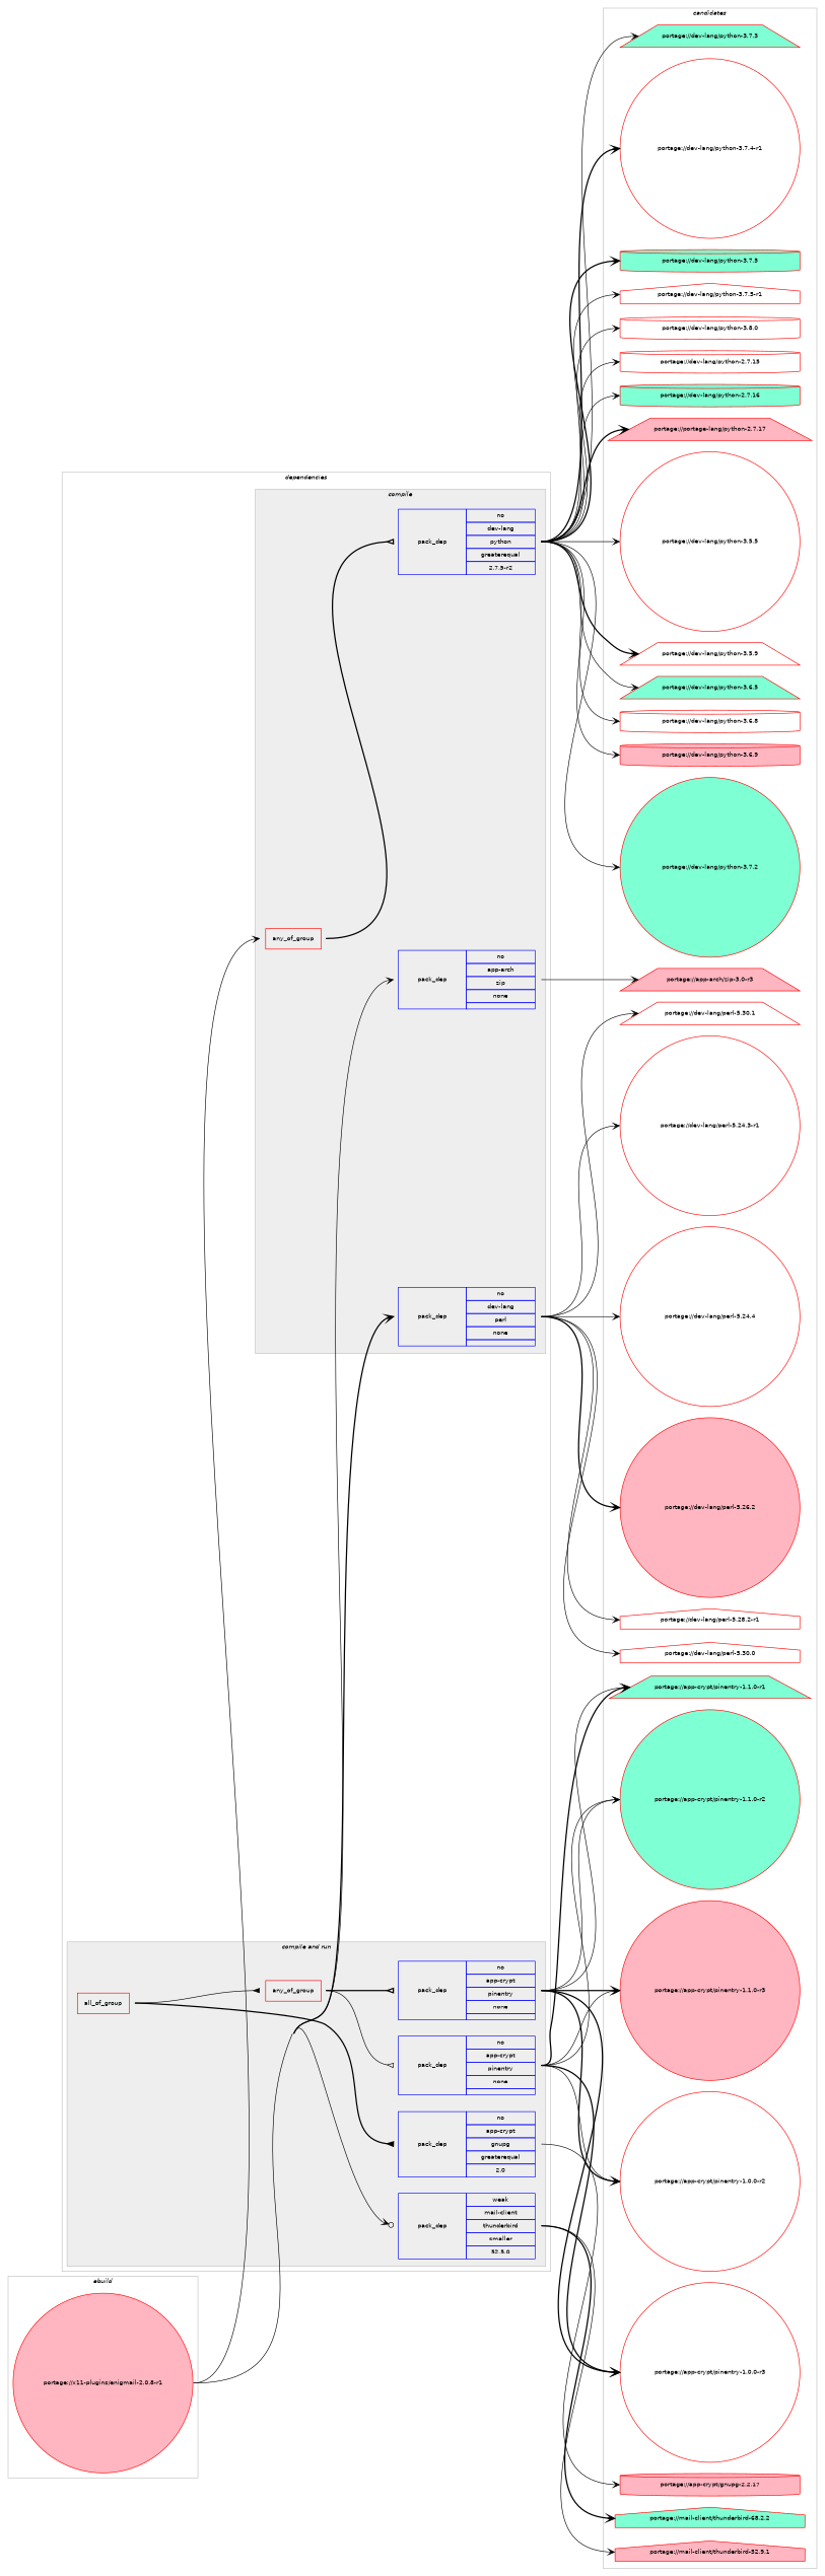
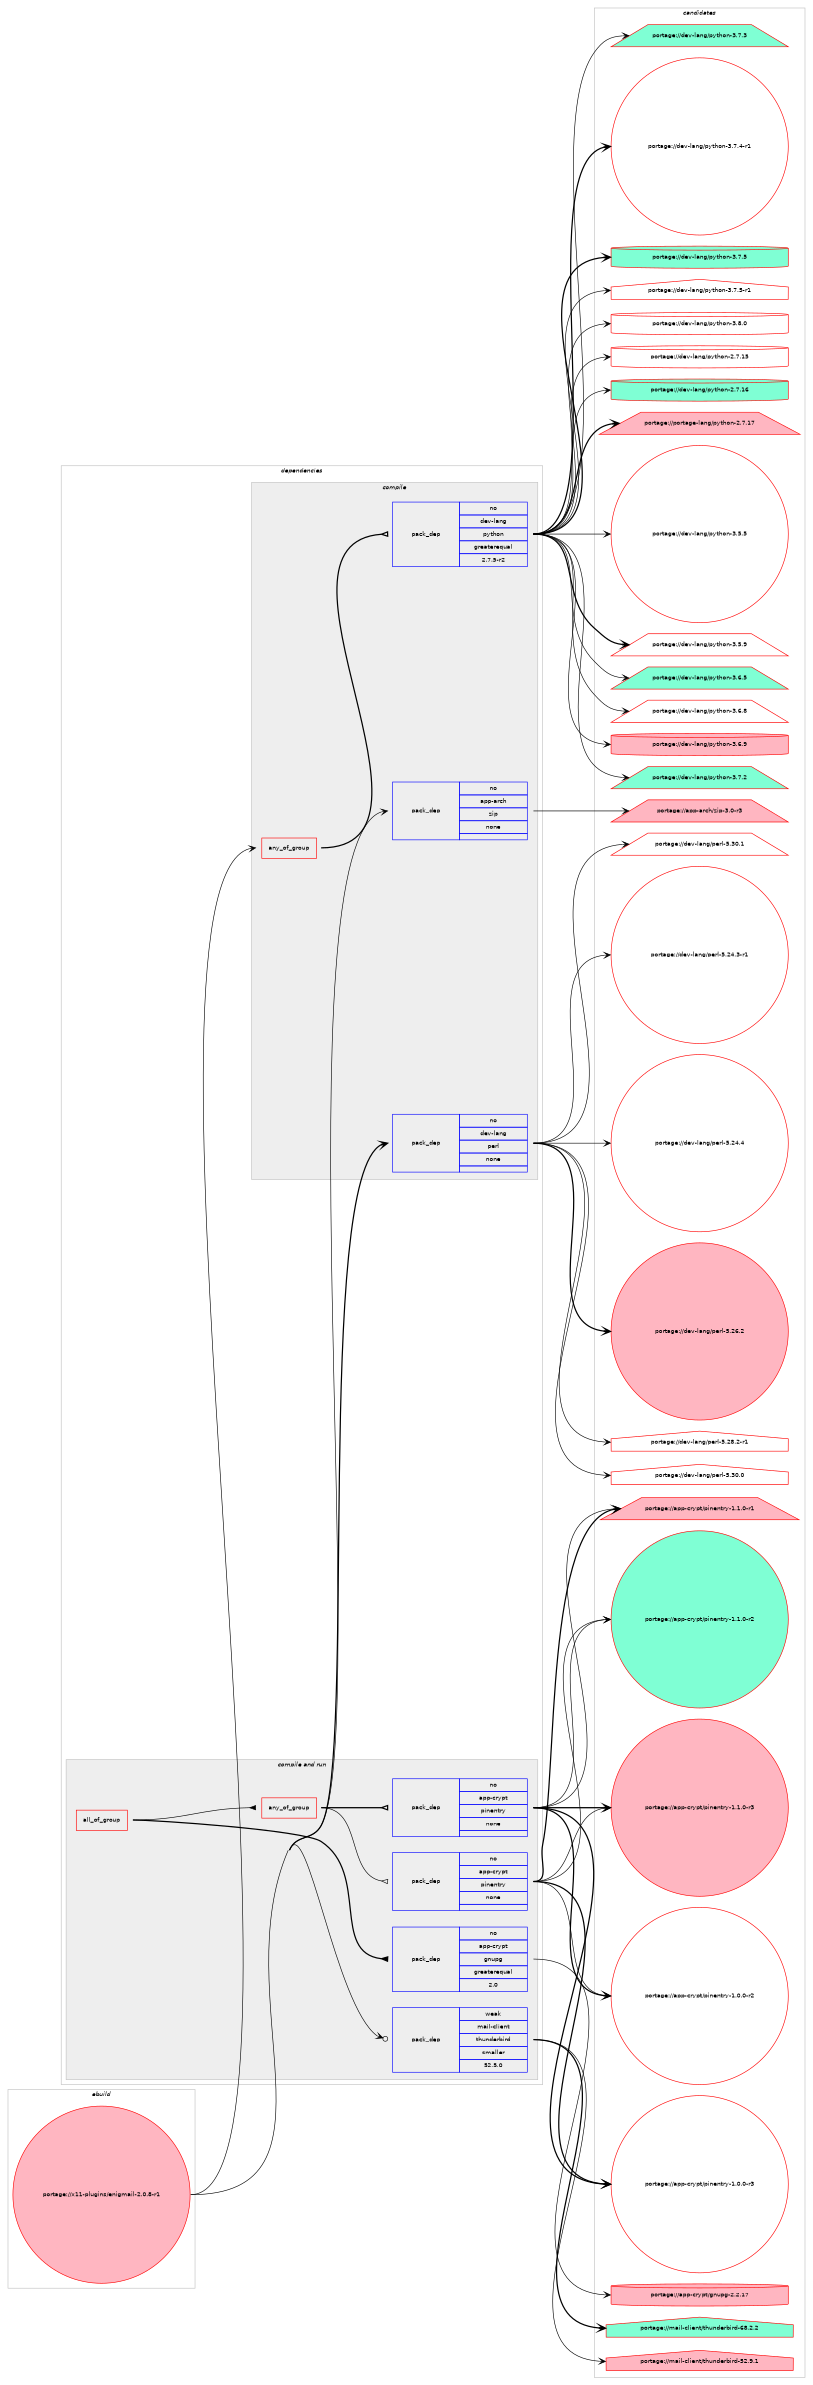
  digraph {
    compound=true
    concentrate=true
    fontname=Helvetica
    fontsize=10
    newrank=true
    rankdir=LR
    ranksep=1.5
    node [color=red fillcolor=white fontname=Helvetica fontsize=10 shape=circle style=filled]
    edge [arrowhead=vee headport=w style=solid tailport=e weight=100]
    n1 [fillcolor=lightpink label="portage://x11-plugins/enigmail-2.0.8-r1" width=4]
    n2 [color=blue label=<<TABLE BORDER="0" CELLBORDER="1" CELLSPACING="0" CELLPADDING="4" WIDTH="220"><TR><TD ROWSPAN="6" CELLPADDING="30">pack_dep</TD></TR><TR><TD WIDTH="110">no</TD></TR><TR><TD>dev-lang</TD></TR><TR><TD>python</TD></TR><TR><TD>greaterequal</TD></TR><TR><TD>2.7.5-r2</TD></TR></TABLE>> shape=none fillcolor="" style=""]
    n3 [label=<<TABLE BORDER="0" CELLBORDER="1" CELLSPACING="0" CELLPADDING="4"><TR><TD CELLPADDING="10">any_of_group</TD></TR></TABLE>> shape=none fillcolor="" style=""]
    n4 [color=blue label=<<TABLE BORDER="0" CELLBORDER="1" CELLSPACING="0" CELLPADDING="4" WIDTH="220"><TR><TD ROWSPAN="6" CELLPADDING="30">pack_dep</TD></TR><TR><TD WIDTH="110">no</TD></TR><TR><TD>app-arch</TD></TR><TR><TD>zip</TD></TR><TR><TD>none</TD></TR><TR><TD></TD></TR></TABLE>> shape=none fillcolor="" style=""]
    n5 [color=blue label=<<TABLE BORDER="0" CELLBORDER="1" CELLSPACING="0" CELLPADDING="4" WIDTH="220"><TR><TD ROWSPAN="6" CELLPADDING="30">pack_dep</TD></TR><TR><TD WIDTH="110">no</TD></TR><TR><TD>dev-lang</TD></TR><TR><TD>perl</TD></TR><TR><TD>none</TD></TR><TR><TD></TD></TR></TABLE>> shape=none fillcolor="" style=""]
    n6 [color=blue label=<<TABLE BORDER="0" CELLBORDER="1" CELLSPACING="0" CELLPADDING="4" WIDTH="220"><TR><TD ROWSPAN="6" CELLPADDING="30">pack_dep</TD></TR><TR><TD WIDTH="110">no</TD></TR><TR><TD>app-crypt</TD></TR><TR><TD>gnupg</TD></TR><TR><TD>greaterequal</TD></TR><TR><TD>2.0</TD></TR></TABLE>> shape=none fillcolor="" style=""]
    n7 [color=blue label=<<TABLE BORDER="0" CELLBORDER="1" CELLSPACING="0" CELLPADDING="4" WIDTH="220"><TR><TD ROWSPAN="6" CELLPADDING="30">pack_dep</TD></TR><TR><TD WIDTH="110">no</TD></TR><TR><TD>app-crypt</TD></TR><TR><TD>pinentry</TD></TR><TR><TD>none</TD></TR><TR><TD></TD></TR></TABLE>> shape=none fillcolor="" style=""]
    n8 [color=blue label=<<TABLE BORDER="0" CELLBORDER="1" CELLSPACING="0" CELLPADDING="4" WIDTH="220"><TR><TD ROWSPAN="6" CELLPADDING="30">pack_dep</TD></TR><TR><TD WIDTH="110">no</TD></TR><TR><TD>app-crypt</TD></TR><TR><TD>pinentry</TD></TR><TR><TD>none</TD></TR><TR><TD></TD></TR></TABLE>> shape=none fillcolor="" style=""]
    n9 [label=<<TABLE BORDER="0" CELLBORDER="1" CELLSPACING="0" CELLPADDING="4"><TR><TD CELLPADDING="10">any_of_group</TD></TR></TABLE>> shape=none fillcolor="" style=""]
    n10 [label=<<TABLE BORDER="0" CELLBORDER="1" CELLSPACING="0" CELLPADDING="4"><TR><TD CELLPADDING="10">all_of_group</TD></TR></TABLE>> shape=none fillcolor="" style=""]
    n11 [color=blue label=<<TABLE BORDER="0" CELLBORDER="1" CELLSPACING="0" CELLPADDING="4" WIDTH="220"><TR><TD ROWSPAN="6" CELLPADDING="30">pack_dep</TD></TR><TR><TD WIDTH="110">weak</TD></TR><TR><TD>mail-client</TD></TR><TR><TD>thunderbird</TD></TR><TR><TD>smaller</TD></TR><TR><TD>52.5.0</TD></TR></TABLE>> shape=none fillcolor="" style=""]
    n12 [label="portage://dev-lang/python-2.7.15" shape=cylinder width=4]
    n13 [fillcolor=aquamarine label="portage://dev-lang/python-2.7.16" shape=cylinder width=4]
    n14 [fillcolor=lightpink label="portage://portage-lang/python-2.7.17" shape=trapezium width=4]
    n15 [label="portage://dev-lang/python-3.5.5" width=4]
    n16 [label="portage://dev-lang/python-3.5.9" shape=trapezium width=4]
    n17 [fillcolor=aquamarine label="portage://dev-lang/python-3.6.5" shape=trapezium width=4]
-   n18 [label="portage://dev-lang/python-3.6.8" shape=cylinder width=4]
+   n18 [label="portage://dev-lang/python-3.6.8" shape=trapezium width=4]
    n19 [fillcolor=lightpink label="portage://dev-lang/python-3.6.9" shape=cylinder width=4]
-   n20 [fillcolor=aquamarine label="portage://dev-lang/python-3.7.2" width=4]
+   n20 [fillcolor=aquamarine label="portage://dev-lang/python-3.7.2" shape=trapezium width=4]
    n21 [fillcolor=aquamarine label="portage://dev-lang/python-3.7.3" shape=trapezium width=4]
    n22 [label="portage://dev-lang/python-3.7.4-r1" width=4]
    n23 [fillcolor=aquamarine label="portage://dev-lang/python-3.7.5" shape=cylinder width=4]
    n24 [label="portage://dev-lang/python-3.7.5-r1" shape=house width=4]
    n25 [label="portage://dev-lang/python-3.8.0" shape=cylinder width=4]
    n26 [fillcolor=lightpink label="portage://app-arch/zip-3.0-r3" shape=trapezium width=4]
    n27 [label="portage://dev-lang/perl-5.24.3-r1" width=4]
    n28 [label="portage://dev-lang/perl-5.24.4" width=4]
    n29 [fillcolor=lightpink label="portage://dev-lang/perl-5.26.2" width=4]
    n30 [label="portage://dev-lang/perl-5.28.2-r1" shape=house width=4]
    n31 [label="portage://dev-lang/perl-5.30.0" shape=house width=4]
    n32 [label="portage://dev-lang/perl-5.30.1" shape=trapezium width=4]
    n33 [fillcolor=lightpink label="portage://app-crypt/gnupg-2.2.17" shape=cylinder width=4]
    n34 [label="portage://app-crypt/pinentry-1.0.0-r2" width=4]
    n35 [label="portage://app-crypt/pinentry-1.0.0-r3" width=4]
-   n36 [fillcolor=aquamarine label="portage://app-crypt/pinentry-1.1.0-r1" shape=trapezium width=4]
+   n36 [fillcolor=lightpink label="portage://app-crypt/pinentry-1.1.0-r1" shape=trapezium width=4]
    n37 [fillcolor=aquamarine label="portage://app-crypt/pinentry-1.1.0-r2" width=4]
    n38 [fillcolor=lightpink label="portage://app-crypt/pinentry-1.1.0-r3" width=4]
    n39 [fillcolor=lightpink label="portage://mail-client/thunderbird-52.9.1" shape=house width=4]
    n40 [fillcolor=aquamarine label="portage://mail-client/thunderbird-68.2.2" shape=house width=4]
    subgraph cluster_1 {
      color=gray
      label=<<i>dependencies</i>>
      subgraph cluster_2 {
        color=gray
        fillcolor="#eeeeee"
        label=<<i>compile</i>>
        style=filled
        subgraph sub_3 {
          color=gray
          fillcolor="#eeeeee"
          label=<<i>compile</i>>
          style=filled
          n3
          subgraph sub_4 {
            color=gray
            fillcolor="#eeeeee"
            label=<<i>compile</i>>
            style=filled
            n2
          }
        }
        subgraph sub_5 {
          color=gray
          fillcolor="#eeeeee"
          label=<<i>compile</i>>
          style=filled
          n4
        }
        subgraph sub_6 {
          color=gray
          fillcolor="#eeeeee"
          label=<<i>compile</i>>
          style=filled
          n5
        }
      }
      subgraph cluster_7 {
        color=gray
        fillcolor="#eeeeee"
        label=<<i>compile and run</i>>
        style=filled
        subgraph sub_8 {
          color=gray
          fillcolor="#eeeeee"
          label=<<i>compile and run</i>>
          style=filled
          n10
          subgraph sub_9 {
            color=gray
            fillcolor="#eeeeee"
            label=<<i>compile and run</i>>
            style=filled
            n6
          }
          subgraph sub_10 {
            color=gray
            fillcolor="#eeeeee"
            label=<<i>compile and run</i>>
            style=filled
            n9
            subgraph sub_11 {
              color=gray
              fillcolor="#eeeeee"
              label=<<i>compile and run</i>>
              style=filled
              n7
            }
            subgraph sub_12 {
              color=gray
              fillcolor="#eeeeee"
              label=<<i>compile and run</i>>
              style=filled
              n8
            }
          }
        }
        subgraph sub_13 {
          color=gray
          fillcolor="#eeeeee"
          label=<<i>compile and run</i>>
          style=filled
          n11
        }
      }
      subgraph cluster_14 {
        color=gray
        fillcolor="#eeeeee"
        label=<<i>run</i>>
        style=filled
      }
    }
    subgraph cluster_15 {
      color=gray
      label=<<i>ebuild</i>>
      rank=same
      n1
    }
    subgraph cluster_16 {
      color=gray
      label=<<i>candidates</i>>
      rank=same
      subgraph sub_17 {
        color=black
        label=<<i>candidates</i>>
        nodesep=1
        rank=same
        n12
        n13
        n14
        n15
        n16
        n17
        n18
        n19
        n20
        n21
        n22
        n23
        n24
        n25
      }
      subgraph sub_18 {
        color=black
        label=<<i>candidates</i>>
        nodesep=1
        rank=same
        n26
      }
      subgraph sub_19 {
        color=black
        label=<<i>candidates</i>>
        nodesep=1
        rank=same
        n27
        n28
        n29
        n30
        n31
        n32
      }
      subgraph sub_20 {
        color=black
        label=<<i>candidates</i>>
        nodesep=1
        rank=same
        n33
      }
      subgraph sub_21 {
        color=black
        label=<<i>candidates</i>>
        nodesep=1
        rank=same
        n34
        n35
        n36
        n37
        n38
      }
      subgraph sub_22 {
        color=black
        label=<<i>candidates</i>>
        nodesep=1
        rank=same
        n34
        n35
        n36
        n37
        n38
      }
      subgraph sub_23 {
        color=black
        label=<<i>candidates</i>>
        nodesep=1
        rank=same
        n39
        n40
      }
    }
    n1 -> n3 [weight=20]
    n1 -> n4 [weight=20]
    n1 -> n5 [style=bold weight=20]
    n1 -> n11 [arrowhead=odotvee weight=20]
    n2 -> n12
    n2 -> n13
    n2 -> n14 [style=bold]
    n2 -> n15
    n2 -> n16 [style=bold]
    n2 -> n17
    n2 -> n18
    n2 -> n19
    n2 -> n20
    n2 -> n21
    n2 -> n22 [style=bold]
    n2 -> n23 [style=bold]
    n2 -> n24
    n2 -> n25
    n3 -> n2 [arrowhead=oinv style=bold weight=20]
    n4 -> n26
    n5 -> n27
    n5 -> n28
    n5 -> n29 [style=bold]
    n5 -> n30
    n5 -> n31
    n5 -> n32
    n6 -> n33
    n7 -> n34
    n7 -> n35 [style=bold]
    n7 -> n36 [style=bold]
    n7 -> n37
    n7 -> n38
    n8 -> n34 [style=bold]
    n8 -> n35 [style=bold]
    n8 -> n36
    n8 -> n37
    n8 -> n38 [style=bold]
    n9 -> n7 [arrowhead=oinv weight=20]
    n9 -> n8 [arrowhead=oinv style=bold weight=20]
    n10 -> n6 [arrowhead=inv style=bold weight=20]
    n10 -> n9 [arrowhead=inv weight=20]
    n11 -> n39
    n11 -> n40 [style=bold]
  }
